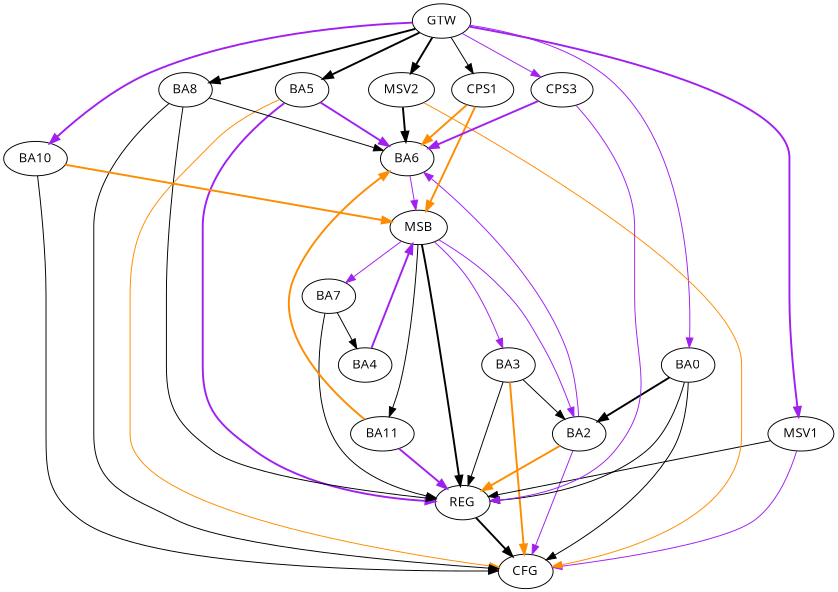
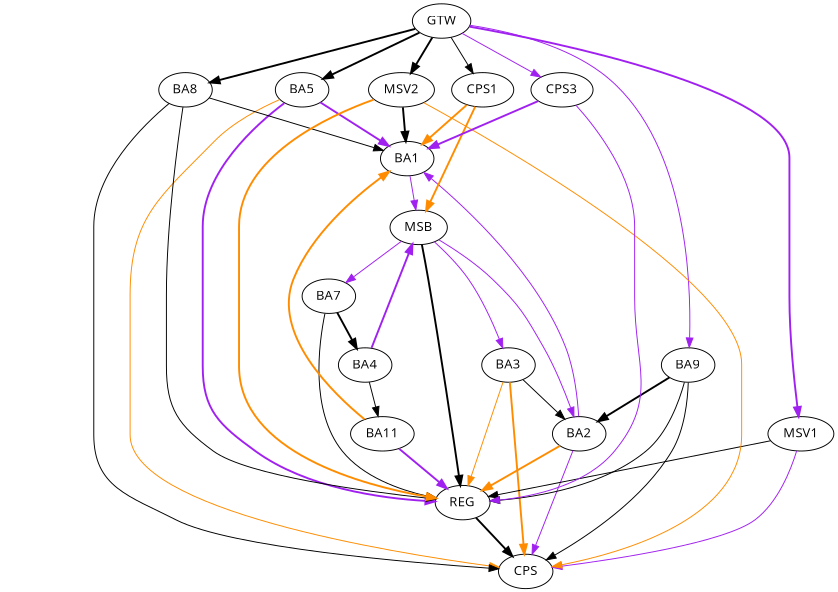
  strict digraph {
    fontname="Open Sans"
    node [fontname="Open Sans"]
    edge [color=black fontname="Open Sans" style=solid]
-   n1 [label=BA6]
+   n1 [label=BA1]
    n2 [label=MSB]
    n3 [label=BA2]
    n4 [label=REG]
    n5 [label=BA3]
    n6 [label=BA7]
    n7 [label=BA11]
-   n8 [label=CFG]
+   n8 [label=CPS]
    n9 [label=BA4]
    n10 [label=BA5]
    n11 [label=BA8]
-   n12 [label=BA0]
-   n13 [label=BA10]
+   n12 [label=BA9]
    n14 [label=CPS1]
    n15 [label=GTW]
    n16 [label=MSV1]
    n17 [label=MSV2]
    n18 [label=CPS3]
    n1 -> n2 [color=purple]
    n2 -> n3 [color=purple]
    n2 -> n4 [style=bold]
    n2 -> n5 [color=purple]
    n2 -> n6 [color=purple]
-   n2 -> n7
+   n9 -> n7
    n3 -> n1 [color=purple]
    n3 -> n4 [color=darkorange style=bold]
    n3 -> n8 [color=purple]
    n4 -> n8 [style=bold]
    n5 -> n3
-   n5 -> n4
+   n5 -> n4 [color=darkorange]
    n5 -> n8 [color=darkorange style=bold]
    n6 -> n4
-   n6 -> n9
+   n6 -> n9 [style=bold]
    n7 -> n1 [color=darkorange style=bold]
    n7 -> n4 [color=purple style=bold]
    n9 -> n2 [color=purple style=bold]
    n10 -> n1 [color=purple style=bold]
    n10 -> n4 [color=purple style=bold]
    n10 -> n8 [color=darkorange]
    n11 -> n1
    n11 -> n4
    n11 -> n8
    n12 -> n3 [style=bold]
    n12 -> n4
    n12 -> n8
-   n13 -> n2 [color=darkorange style=bold]
-   n13 -> n8
    n14 -> n1 [color=darkorange style=bold]
    n14 -> n2 [color=darkorange style=bold]
    n15 -> n10 [style=bold]
    n15 -> n11 [style=bold]
    n15 -> n12 [color=purple]
-   n15 -> n13 [color=purple style=bold]
    n15 -> n14
    n15 -> n16 [color=purple style=bold]
    n15 -> n17 [style=bold]
    n15 -> n18 [color=purple]
    n16 -> n4
    n16 -> n8 [color=purple]
    n17 -> n1 [style=bold]
+   n17 -> n4 [color=darkorange style=bold]
    n17 -> n8 [color=darkorange]
    n18 -> n1 [color=purple style=bold]
    n18 -> n4 [color=purple]
  }
